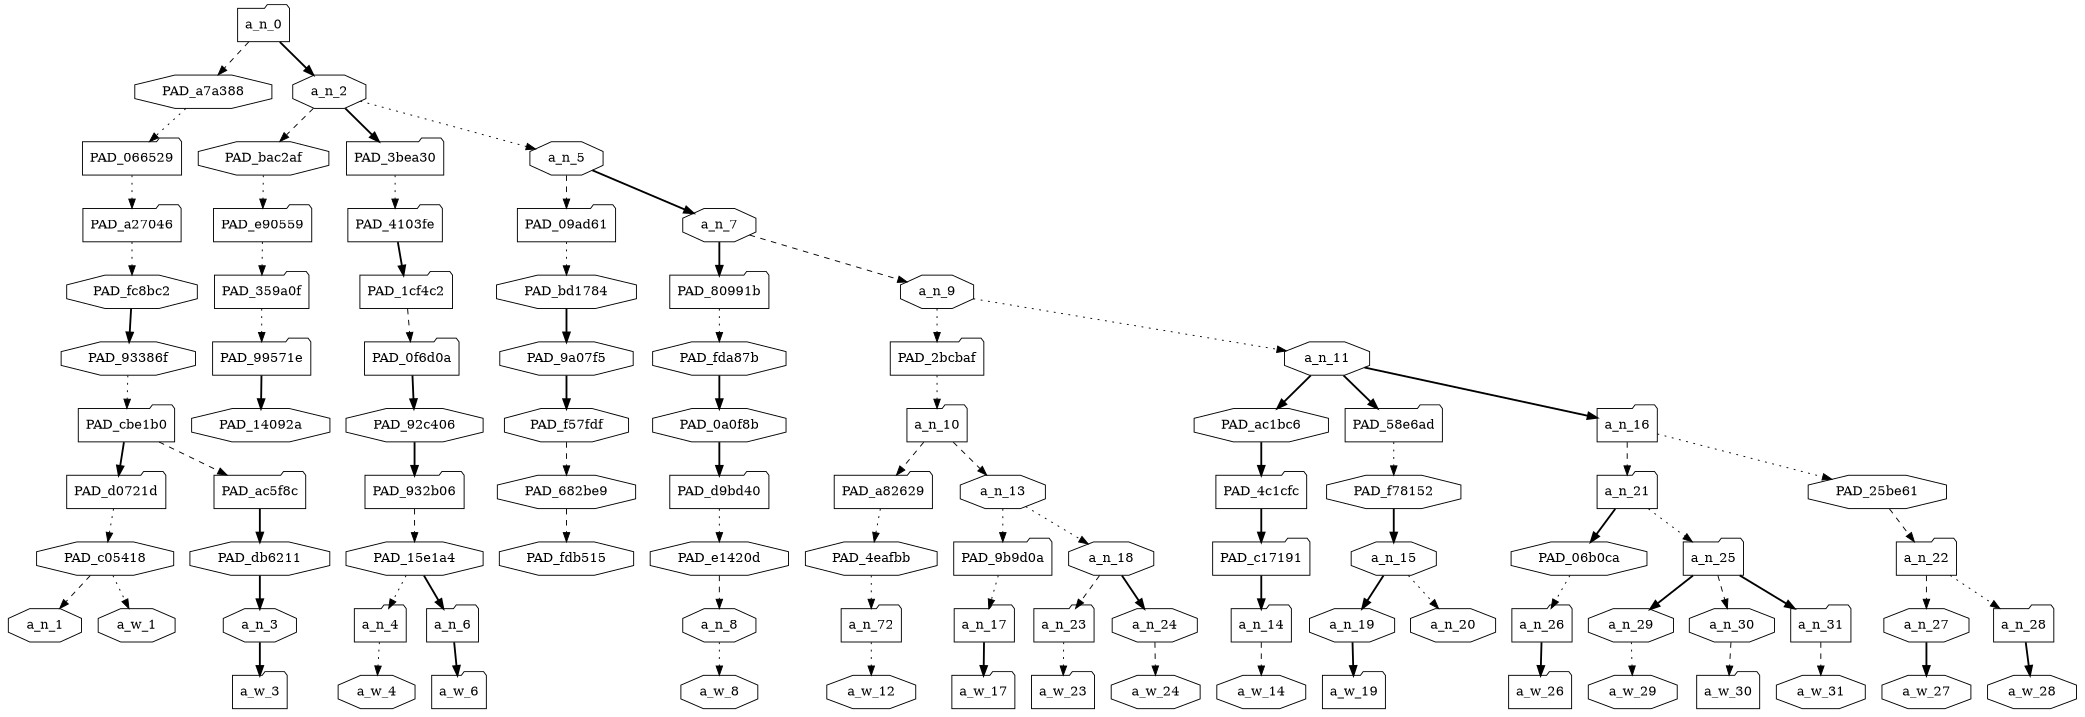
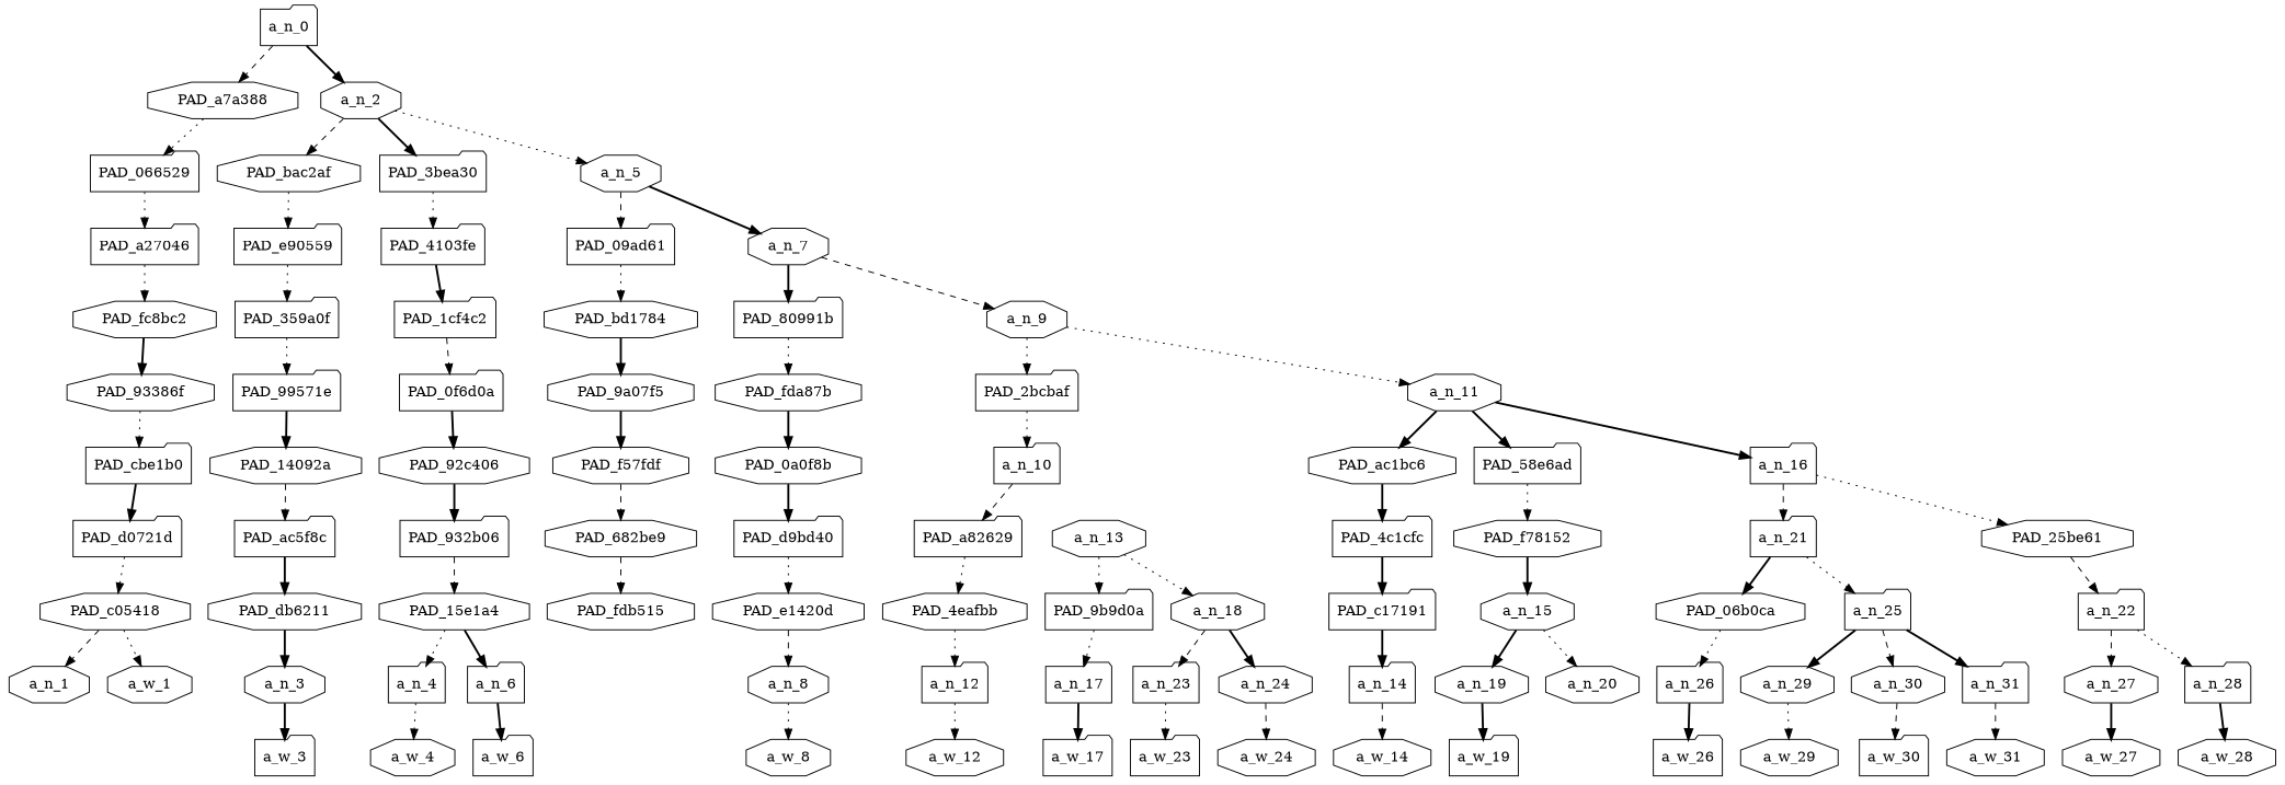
  strict digraph {
    node [div_dir=-1 index=0 level=1 shape=octagon text_span="[0]" value=0.03482646]
    edge [style=bold]
    a_n_0 [div_dir=1 level=10 shape=folder text_span="[0, 1, 2, 3, 4, 5, 6, 7, 8, 9, 10, 11, 12, 13, 14, 15, 16, 17]" value=1.00000000]
    PAD_a7a388 [level=9]
    a_n_2 [div_dir=1 index=1 level=9 text_span="[1, 2, 3, 4, 5, 6, 7, 8, 9, 10, 11, 12, 13, 14, 15, 16, 17]" value=0.96510210]
    PAD_066529 [level=8 shape=folder]
    PAD_bac2af [div_dir=1 index=1 level=8 text_span="[1]" value=0.02974362]
    PAD_3bea30 [index=2 level=8 shape=folder text_span="[2]" value=0.02537607]
    a_n_5 [div_dir=1 index=3 level=8 text_span="[3, 4, 5, 6, 7, 8, 9, 10, 11, 12, 13, 14, 15, 16, 17]" value=0.90987657]
    PAD_a27046 [level=7 shape=folder]
    PAD_e90559 [div_dir=1 index=1 level=7 shape=folder text_span="[1]" value=0.02974362]
    PAD_4103fe [index=2 level=7 shape=folder text_span="[2]" value=0.02537607]
    PAD_09ad61 [index=3 level=7 shape=folder text_span="[3]" value=0.03215397]
    a_n_7 [div_dir=1 index=4 level=7 text_span="[4, 5, 6, 7, 8, 9, 10, 11, 12, 13, 14, 15, 16, 17]" value=0.87760935]
    PAD_fc8bc2 [level=6]
    PAD_93386f [level=5]
    PAD_cbe1b0 [level=4 shape=folder]
    PAD_d0721d [level=3 shape=folder]
    PAD_c05418 [level=2]
    a_n_1
    a_w_1 [div_dir=0 level=0 value=yeah]
    PAD_359a0f [div_dir=1 index=1 level=6 shape=folder text_span="[1]" value=0.02974362]
    PAD_1cf4c2 [index=2 level=6 shape=folder text_span="[2]" value=0.02537607]
    PAD_bd1784 [index=3 level=6 text_span="[3]" value=0.03215397]
    PAD_80991b [index=4 level=6 shape=folder text_span="[4]" value=0.03170040]
    a_n_9 [div_dir=1 index=5 level=6 text_span="[5, 6, 7, 8, 9, 10, 11, 12, 13, 14, 15, 16, 17]" value=0.84575556]
    PAD_99571e [div_dir=1 index=1 level=5 shape=folder text_span="[1]" value=0.02974362]
    PAD_14092a [div_dir=1 index=1 level=4 text_span="[1]" value=0.02974362]
    PAD_ac5f8c [div_dir=1 index=1 level=3 shape=folder text_span="[1]" value=0.02974362]
    PAD_db6211 [div_dir=1 index=1 level=2 text_span="[1]" value=0.02974362]
    a_n_3 [div_dir=1 index=1 text_span="[1]" value=0.02974362]
    a_w_3 [div_dir=0 index=1 level=0 shape=folder text_span="[1]" value=do]
    PAD_0f6d0a [index=2 level=5 shape=folder text_span="[2]" value=0.02537607]
    PAD_92c406 [index=2 level=4 text_span="[2]" value=0.02537607]
    PAD_932b06 [index=2 level=3 shape=folder text_span="[2]" value=0.02537607]
    PAD_15e1a4 [index=2 level=2 text_span="[2]" value=0.02537607]
    a_n_4 [index=2 shape=folder text_span="[2]" value=0.02537607]
    a_n_6 [index=3 shape=folder text_span="[3]" value=0.03215397]
    a_w_4 [div_dir=0 index=2 level=0 text_span="[2]" value=not]
    PAD_9a07f5 [index=3 level=5 text_span="[3]" value=0.03215397]
    PAD_fda87b [index=4 level=5 text_span="[4]" value=0.03170040]
    PAD_2bcbaf [div_dir=1 index=5 level=5 shape=folder text_span="[5, 6, 7, 8]" value=0.17477361]
    a_n_11 [index=6 level=5 text_span="[9, 10, 11, 12, 13, 14, 15, 16, 17]" value=0.67081581]
    PAD_f57fdf [index=3 level=4 text_span="[3]" value=0.03215397]
    PAD_682be9 [index=3 level=3 text_span="[3]" value=0.03215397]
    PAD_fdb515 [index=3 level=2 text_span="[3]" value=0.03215397]
    a_w_6 [div_dir=0 index=3 level=0 shape=folder text_span="[3]" value=know]
    PAD_0a0f8b [index=4 level=4 text_span="[4]" value=0.03170040]
    a_n_10 [div_dir=1 index=5 level=4 shape=folder text_span="[5, 6, 7, 8]" value=0.17477361]
    PAD_ac1bc6 [index=6 level=4 text_span="[9]" value=0.19026829]
    PAD_58e6ad [div_dir=1 index=7 level=4 shape=folder text_span="[10, 11]" value=0.23816404]
    a_n_16 [div_dir=1 index=8 level=4 shape=folder text_span="[12, 13, 14, 15, 16, 17]" value=0.24234793]
    PAD_d9bd40 [index=4 level=3 shape=folder text_span="[4]" value=0.03170040]
    PAD_e1420d [index=4 level=2 text_span="[4]" value=0.03170040]
    a_n_8 [index=4 text_span="[4]" value=0.03170040]
    a_w_8 [div_dir=0 index=4 level=0 text_span="[4]" value=why]
    PAD_a82629 [div_dir=1 index=5 level=3 shape=folder text_span="[5]" value=0.03785713]
    a_n_13 [div_dir=1 index=6 level=3 text_span="[6, 7, 8]" value=0.13656151]
    PAD_4c1cfc [index=7 level=3 shape=folder text_span="[9]" value=0.19026829]
    PAD_f78152 [div_dir=1 index=8 level=3 text_span="[10, 11]" value=0.23816404]
    a_n_21 [index=9 level=3 shape=folder text_span="[12, 13, 14, 15]" value=0.16623063]
    n60 [div_dir=1 index=10 label=PAD_25be61 level=3 text_span="[16, 17]" value=0.07607646]
    PAD_4eafbb [div_dir=1 index=5 level=2 text_span="[5]" value=0.03785713]
    PAD_9b9d0a [div_dir=1 index=6 level=2 shape=folder text_span="[6]" value=0.02952720]
    a_n_18 [div_dir=1 index=7 level=2 text_span="[7, 8]" value=0.10663243]
-   a_n_12 [div_dir=1 index=5 shape=folder text_span="[5]" value=0.03785713 label=a_n_72]
+   a_n_12 [div_dir=1 index=5 shape=folder text_span="[5]" value=0.03785713]
    a_n_17 [div_dir=1 index=6 shape=folder text_span="[6]" value=0.02952720]
    a_n_23 [div_dir=1 index=7 shape=folder text_span="[7]" value=0.03231214]
    a_n_24 [div_dir=1 index=8 text_span="[8]" value=0.07385031]
    a_w_12 [div_dir=0 index=5 level=0 text_span="[5]" value=everyone]
    a_w_17 [div_dir=0 index=6 level=0 shape=folder text_span="[6]" value=on]
    a_w_23 [div_dir=0 index=7 level=0 shape=folder text_span="[7]" value=this]
    a_w_24 [div_dir=0 index=8 level=0 text_span="[8]" value=site]
    PAD_c17191 [index=8 level=2 shape=folder text_span="[9]" value=0.19026829]
    a_n_15 [div_dir=1 index=9 level=2 text_span="[10, 11]" value=0.23816404]
    PAD_06b0ca [index=11 level=2 text_span="[15]" value=0.06008341]
    a_n_25 [div_dir=1 index=10 level=2 shape=folder text_span="[12, 13, 14]" value=0.10606597]
    a_n_22 [div_dir=1 index=12 level=2 shape=folder text_span="[16, 17]" value=0.07607646]
    a_n_14 [index=9 shape=folder text_span="[9]" value=0.19026829]
    a_w_14 [div_dir=0 index=9 level=0 text_span="[9]" value=hates]
    a_n_19 [div_dir=1 index=10 text_span="[10]" value=0.16313487]
    a_n_20 [div_dir=1 index=11 text_span="[11]" value=0.07416153]
    a_w_19 [div_dir=0 index=10 level=0 shape=folder text_span="[10]" value=gay]
    a_n_26 [index=15 shape=folder text_span="[15]" value=0.06008341]
    a_n_29 [div_dir=1 index=12 text_span="[12]" value=0.03081147]
    a_n_30 [div_dir=1 index=13 text_span="[13]" value=0.03286204]
    a_n_31 [index=14 shape=folder text_span="[14]" value=0.04238928]
    a_n_27 [div_dir=1 index=16 text_span="[16]" value=0.03694675]
    a_n_28 [div_dir=1 index=17 shape=folder text_span="[17]" value=0.03894308]
    a_w_26 [div_dir=0 index=15 level=0 shape=folder text_span="[15]" value=women]
    a_w_29 [div_dir=0 index=12 level=0 text_span="[12]" value=so]
    a_w_30 [div_dir=0 index=13 level=0 shape=folder text_span="[13]" value=much]
    a_w_31 [div_dir=0 index=14 level=0 text_span="[14]" value=more]
    a_w_27 [div_dir=0 index=16 level=0 text_span="[16]" value=for]
    a_w_28 [div_dir=0 index=17 level=0 text_span="[17]" value=me]
    a_n_0 -> PAD_a7a388 [style=dashed]
    a_n_0 -> a_n_2
    PAD_a7a388 -> PAD_066529 [style=dotted]
    a_n_2 -> PAD_bac2af [style=dashed]
    a_n_2 -> PAD_3bea30
    a_n_2 -> a_n_5 [style=dotted]
    PAD_066529 -> PAD_a27046 [style=dotted]
    PAD_bac2af -> PAD_e90559 [style=dotted]
    PAD_3bea30 -> PAD_4103fe [style=dotted]
    a_n_5 -> PAD_09ad61 [style=dashed]
    a_n_5 -> a_n_7
    PAD_a27046 -> PAD_fc8bc2 [style=dotted]
    PAD_e90559 -> PAD_359a0f [style=dotted]
    PAD_4103fe -> PAD_1cf4c2
    PAD_09ad61 -> PAD_bd1784 [style=dotted]
    a_n_7 -> PAD_80991b
    a_n_7 -> a_n_9 [style=dashed]
    PAD_fc8bc2 -> PAD_93386f
    PAD_93386f -> PAD_cbe1b0 [style=dotted]
    PAD_cbe1b0 -> PAD_d0721d
    PAD_d0721d -> PAD_c05418 [style=dotted]
    PAD_c05418 -> a_n_1 [style=dashed]
    PAD_c05418 -> a_w_1 [style=dotted]
    PAD_359a0f -> PAD_99571e [style=dotted]
    PAD_1cf4c2 -> PAD_0f6d0a [style=dashed]
    PAD_bd1784 -> PAD_9a07f5
    PAD_80991b -> PAD_fda87b [style=dotted]
    a_n_9 -> PAD_2bcbaf [style=dotted]
    a_n_9 -> a_n_11 [style=dotted]
    PAD_99571e -> PAD_14092a
-   PAD_cbe1b0 -> PAD_ac5f8c [style=dashed]
+   PAD_14092a -> PAD_ac5f8c [style=dashed]
    PAD_ac5f8c -> PAD_db6211
    PAD_db6211 -> a_n_3
    a_n_3 -> a_w_3
    PAD_0f6d0a -> PAD_92c406
    PAD_92c406 -> PAD_932b06
    PAD_932b06 -> PAD_15e1a4 [style=dashed]
    PAD_15e1a4 -> a_n_4 [style=dotted]
    PAD_15e1a4 -> a_n_6
    a_n_4 -> a_w_4 [style=dotted]
    a_n_6 -> a_w_6
    PAD_9a07f5 -> PAD_f57fdf
    PAD_fda87b -> PAD_0a0f8b
    PAD_2bcbaf -> a_n_10 [style=dotted]
    a_n_11 -> PAD_ac1bc6
    a_n_11 -> PAD_58e6ad
    a_n_11 -> a_n_16
    PAD_f57fdf -> PAD_682be9 [style=dashed]
    PAD_682be9 -> PAD_fdb515 [style=dashed]
    PAD_0a0f8b -> PAD_d9bd40
    a_n_10 -> PAD_a82629 [style=dashed]
-   a_n_10 -> a_n_13 [style=dashed]
    PAD_ac1bc6 -> PAD_4c1cfc
    PAD_58e6ad -> PAD_f78152 [style=dotted]
    a_n_16 -> a_n_21 [style=dashed]
    a_n_16 -> n60 [style=dotted]
    PAD_d9bd40 -> PAD_e1420d [style=dotted]
    PAD_e1420d -> a_n_8 [style=dashed]
    a_n_8 -> a_w_8 [style=dotted]
    PAD_a82629 -> PAD_4eafbb [style=dotted]
    a_n_13 -> PAD_9b9d0a [style=dotted]
    a_n_13 -> a_n_18 [style=dotted]
    PAD_4c1cfc -> PAD_c17191
    PAD_f78152 -> a_n_15
    a_n_21 -> PAD_06b0ca
    a_n_21 -> a_n_25 [style=dotted]
    n60 -> a_n_22 [style=dashed]
    PAD_4eafbb -> a_n_12 [style=dotted]
    PAD_9b9d0a -> a_n_17 [style=dotted]
    a_n_18 -> a_n_23 [style=dashed]
    a_n_18 -> a_n_24
    a_n_12 -> a_w_12 [style=dotted]
    a_n_17 -> a_w_17
    a_n_23 -> a_w_23 [style=dotted]
    a_n_24 -> a_w_24 [style=dashed]
    PAD_c17191 -> a_n_14
    a_n_15 -> a_n_19
    a_n_15 -> a_n_20 [style=dotted]
    PAD_06b0ca -> a_n_26 [style=dotted]
    a_n_25 -> a_n_29
    a_n_25 -> a_n_30 [style=dashed]
    a_n_25 -> a_n_31
    a_n_22 -> a_n_27 [style=dashed]
    a_n_22 -> a_n_28 [style=dotted]
    a_n_14 -> a_w_14 [style=dashed]
    a_n_19 -> a_w_19
    a_n_26 -> a_w_26
    a_n_29 -> a_w_29 [style=dotted]
    a_n_30 -> a_w_30 [style=dashed]
    a_n_31 -> a_w_31 [style=dashed]
    a_n_27 -> a_w_27
    a_n_28 -> a_w_28
  }
